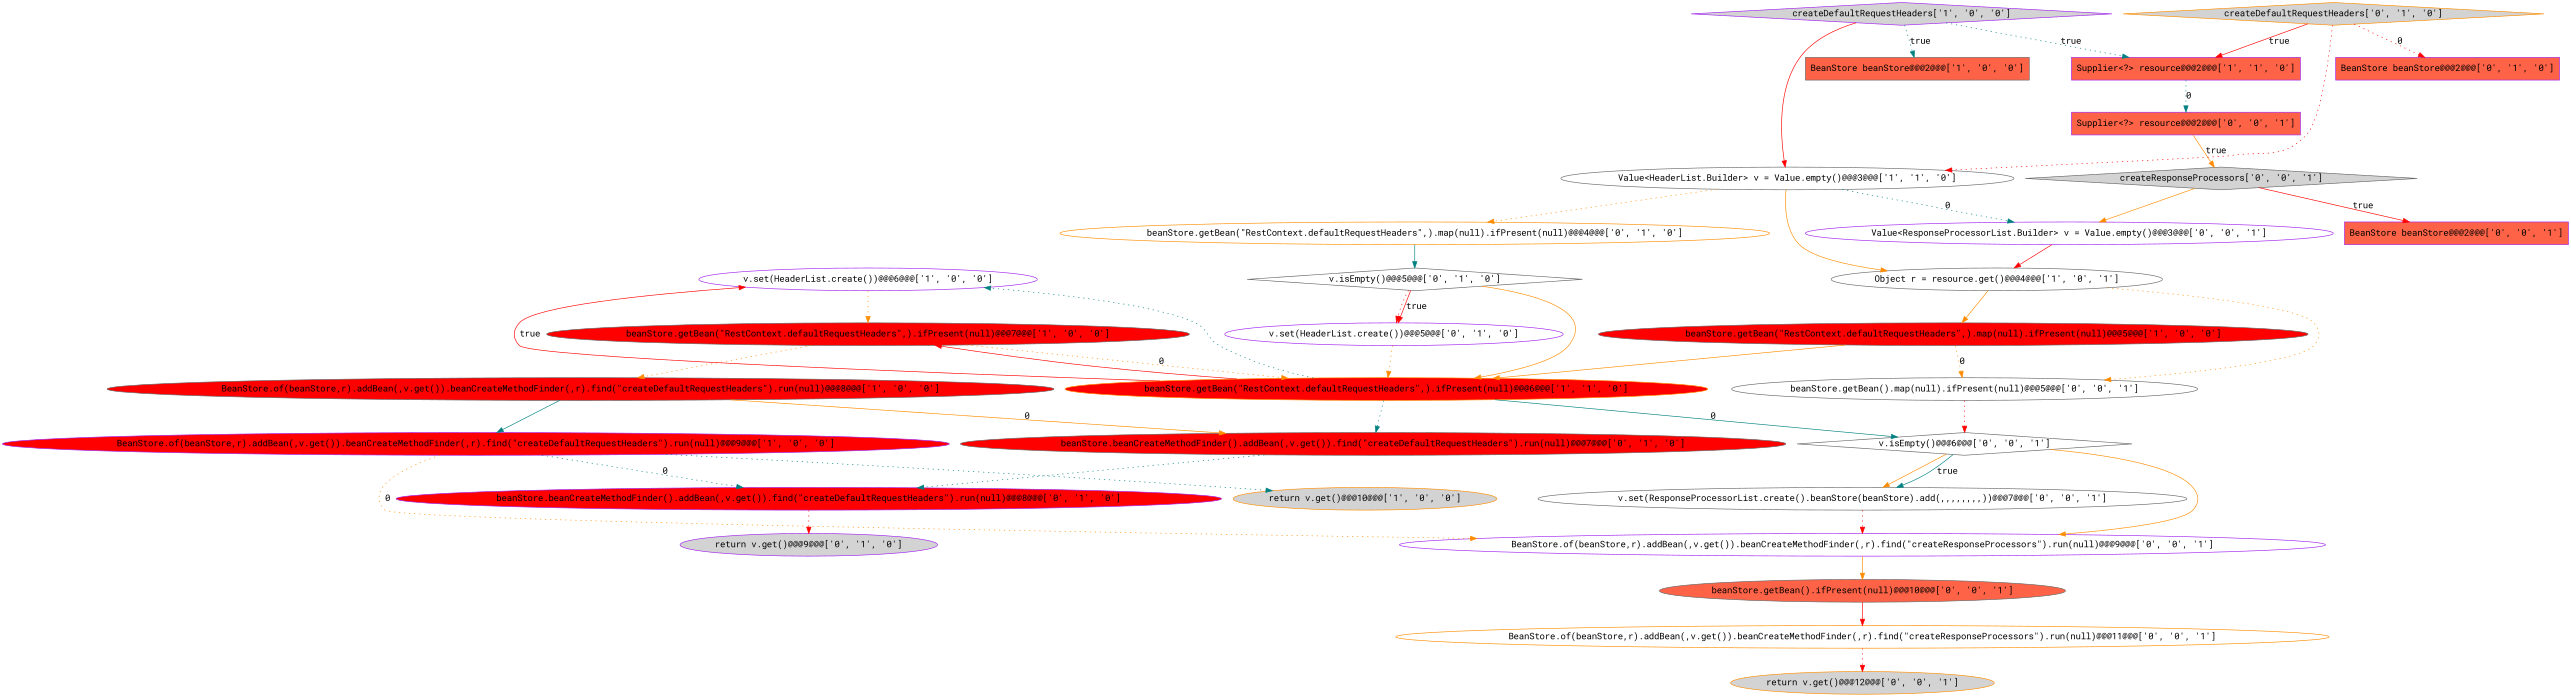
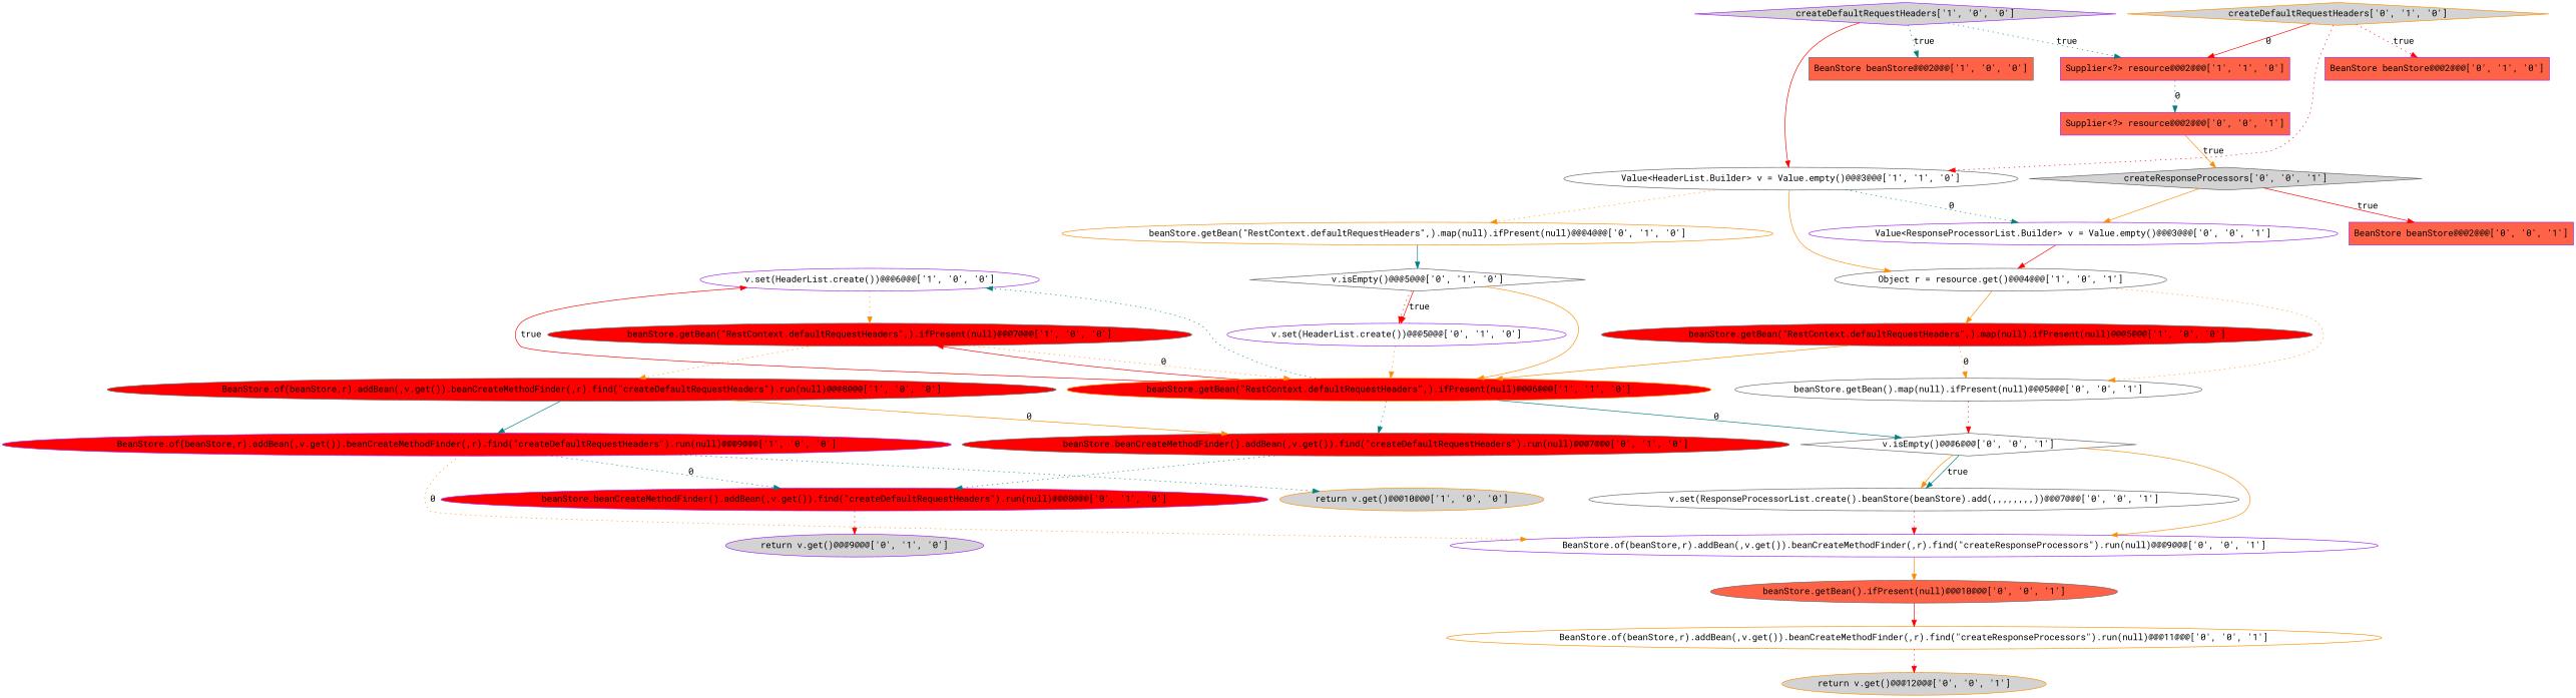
  digraph {
    fontname="Roboto Mono"
    node [color=gray40 fillcolor=white fontname="Roboto Mono" shape=ellipse style=filled]
    edge [color=darkorange fontname="Roboto Mono" style=dotted]
    n1 [color=purple label="v.set(HeaderList.create())@@@6@@@['1', '0', '0']"]
    n2 [fillcolor=red label="beanStore.getBean(\"RestContext.defaultRequestHeaders\",).ifPresent(null)@@@7@@@['1', '0', '0']"]
    n3 [fillcolor=red label="BeanStore.of(beanStore,r).addBean(,v.get()).beanCreateMethodFinder(,r).find(\"createDefaultRequestHeaders\").run(null)@@@8@@@['1', '0', '0']"]
    n4 [color=darkorange fillcolor=red label="beanStore.getBean(\"RestContext.defaultRequestHeaders\",).ifPresent(null)@@@6@@@['1', '1', '0']"]
    n5 [label="v.isEmpty()@@@6@@@['0', '0', '1']" shape=diamond]
    n6 [color=purple label="BeanStore.of(beanStore,r).addBean(,v.get()).beanCreateMethodFinder(,r).find(\"createResponseProcessors\").run(null)@@@9@@@['0', '0', '1']"]
    n7 [label="v.set(ResponseProcessorList.create().beanStore(beanStore).add(,,,,,,,,))@@@7@@@['0', '0', '1']"]
    n8 [fillcolor=tomato label="beanStore.getBean().ifPresent(null)@@@10@@@['0', '0', '1']"]
    n9 [color=purple fillcolor=red label="BeanStore.of(beanStore,r).addBean(,v.get()).beanCreateMethodFinder(,r).find(\"createDefaultRequestHeaders\").run(null)@@@9@@@['1', '0', '0']"]
    n10 [fillcolor=red label="beanStore.beanCreateMethodFinder().addBean(,v.get()).find(\"createDefaultRequestHeaders\").run(null)@@@7@@@['0', '1', '0']"]
    n11 [color=darkorange fillcolor=lightgray label="return v.get()@@@10@@@['1', '0', '0']"]
    n12 [color=purple fillcolor=red label="beanStore.beanCreateMethodFinder().addBean(,v.get()).find(\"createDefaultRequestHeaders\").run(null)@@@8@@@['0', '1', '0']"]
    n13 [color=purple label="v.set(HeaderList.create())@@@5@@@['0', '1', '0']"]
    n14 [color=darkorange label="BeanStore.of(beanStore,r).addBean(,v.get()).beanCreateMethodFinder(,r).find(\"createResponseProcessors\").run(null)@@@11@@@['0', '0', '1']"]
    n15 [color=purple fillcolor=tomato label="Supplier<?> resource@@@2@@@['1', '1', '0']" shape=box]
    n16 [color=purple fillcolor=tomato label="Supplier<?> resource@@@2@@@['0', '0', '1']" shape=box]
    n17 [fillcolor=lightgray label="createResponseProcessors['0', '0', '1']" shape=diamond]
    n18 [color=purple label="Value<ResponseProcessorList.Builder> v = Value.empty()@@@3@@@['0', '0', '1']"]
    n19 [label="Object r = resource.get()@@@4@@@['1', '0', '1']"]
    n20 [label="beanStore.getBean().map(null).ifPresent(null)@@@5@@@['0', '0', '1']"]
    n21 [fillcolor=red label="beanStore.getBean(\"RestContext.defaultRequestHeaders\",).map(null).ifPresent(null)@@@5@@@['1', '0', '0']"]
    n22 [label="Value<HeaderList.Builder> v = Value.empty()@@@3@@@['1', '1', '0']"]
    n23 [color=darkorange label="beanStore.getBean(\"RestContext.defaultRequestHeaders\",).map(null).ifPresent(null)@@@4@@@['0', '1', '0']"]
    n24 [label="v.isEmpty()@@@5@@@['0', '1', '0']" shape=diamond]
    n25 [color=purple fillcolor=lightgray label="createDefaultRequestHeaders['1', '0', '0']" shape=diamond]
    n26 [fillcolor=tomato label="BeanStore beanStore@@@2@@@['1', '0', '0']" shape=box]
    n27 [color=purple fillcolor=tomato label="BeanStore beanStore@@@2@@@['0', '0', '1']" shape=box]
    n28 [color=darkorange fillcolor=lightgray label="return v.get()@@@12@@@['0', '0', '1']"]
    n29 [color=purple fillcolor=lightgray label="return v.get()@@@9@@@['0', '1', '0']"]
    n30 [color=purple fillcolor=tomato label="BeanStore beanStore@@@2@@@['0', '1', '0']" shape=box]
    n31 [color=darkorange fillcolor=lightgray label="createDefaultRequestHeaders['0', '1', '0']" shape=diamond]
    n1 -> n2
    n2 -> n3
    n2 -> n4 [label=0]
    n3 -> n9 [color=teal style=solid]
    n3 -> n10 [label=0 style=solid]
    n4 -> n1 [color=teal]
    n4 -> n1 [color=red label=true style=solid]
    n4 -> n2 [color=red style=solid]
    n4 -> n5 [color=teal label=0 style=solid]
    n4 -> n10 [color=teal]
    n5 -> n6 [style=solid]
    n5 -> n7 [style=solid]
    n5 -> n7 [color=teal label=true style=solid]
    n6 -> n8 [style=solid]
    n7 -> n6 [color=red]
    n8 -> n14 [color=red style=solid]
    n9 -> n6 [label=0]
    n9 -> n11 [color=teal]
    n9 -> n12 [color=teal label=0]
    n10 -> n12 [color=teal]
    n12 -> n29 [color=red]
    n13 -> n4
    n14 -> n28 [color=red]
    n15 -> n16 [color=teal label=0]
    n16 -> n17 [label=true style=solid]
    n17 -> n18 [style=solid]
    n17 -> n27 [color=red label=true style=solid]
    n18 -> n19 [color=red style=solid]
    n19 -> n20
    n19 -> n21 [style=solid]
    n20 -> n5 [color=red]
    n21 -> n4 [style=solid]
    n21 -> n20 [label=0]
    n22 -> n18 [color=teal label=0]
    n22 -> n19 [style=solid]
    n22 -> n23
    n23 -> n24 [color=teal style=solid]
    n24 -> n4 [style=solid]
    n24 -> n13 [color=red]
    n24 -> n13 [color=red label=true style=solid]
    n25 -> n15 [color=teal label=true]
    n25 -> n22 [color=red style=solid]
    n25 -> n26 [color=teal label=true]
-   n31 -> n15 [color=red label=true style=solid]
+   n31 -> n15 [color=red label=0 style=solid]
    n31 -> n22 [color=red]
-   n31 -> n30 [color=red label=0]
+   n31 -> n30 [color=red label=true]
  }
